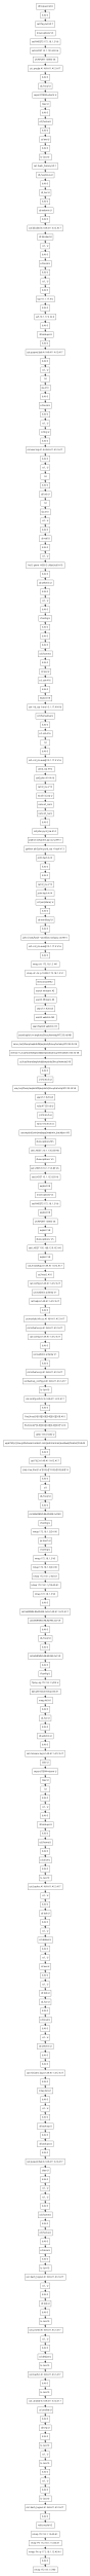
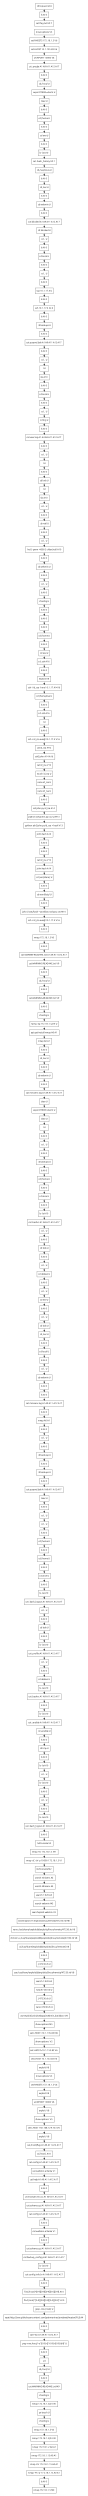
  digraph {
    fontname=Ubuntu
    rankdir=LR
    node [fontname=Ubuntu shape=box]
    edge [constraint=false fontname=Ubuntu]
    n1 [label="nmap 172.18.1.15 A0 A1 "]
    n2 [label="nmap -Pn 172.18.1.15 A0 A1 "]
    n3 [label="nmap -Pn -p- 172.18.1.15 A0 A1 "]
    n4 [label="ls A10 "]
    n5 [label="nmap 172.18.1.5 M0 "]
    n6 [label="nmap -sV 172.18.1.5 M1 "]
    n7 [label="nmap -sC -sV -p 10000 172.18.1.5 V1 "]
    n8 [label="msfconsole M2 "]
    n9 [label="search miniserv A3 "]
    n10 [label="search Miniserv A3 "]
    n11 [label="search 1.920 A3 "]
    n12 [label="search webmin M3 "]
    n13 [label="searchsploit webmin V3 "]
    n14 [label="searchsploit -m exploits/linux/remote/47230.rb M8 "]
    n15 [label="nano /usr/share/exploitdb/exploits/linux/remote/47230.rb V8 "]
    n16 [label="chmod +x /usr/share/exploitdb/exploits/linux/remote/47230.rb V8 "]
    n17 [label="cd /usr/share/exploitdb/exploits/linux/remote/ V8 "]
    n18 [label="ls A10 "]
    n19 [label="./47230.rb U"]
    n20 [label="use /usr/share/exploitdb/exploits/linux/remote/47230.rb V8 "]
    n21 [label="search 1.920 A3 "]
    n22 [label="ruby 47230.rb U"]
    n23 [label="./47230.rb U"]
    n24 [label="nano 47230.rb U"]
    n25 [label="use exploit/unix/webapp/webmin_backdoor V8 "]
    n26 [label="show options M5 "]
    n27 [label="set LHOST=10.1.135.83 M6 "]
    n28 [label="show options  V5 "]
    n29 [label="set LHOST=10.1.153.83 V6 "]
    n30 [label="set LHOST 10.1.153.83 V6 "]
    n31 [label="exploit V8 "]
    n32 [label="show options V5 "]
    n33 [label="set RHOSTS 172.18.1.5 V6 "]
    n34 [label="exploit V8 "]
    n35 [label="set RPORT 10000 V6 "]
    n36 [label="exploit  V8 "]
    n37 [label="show options  V5 "]
    n38 [label="set LHOST 192.168.129.103 V6 "]
    n39 [label="exploit  V8 "]
    n40 [label="cat /root/flag A1 A9 A11 A12 A17 "]
    n41 [label="cd /root/  A10 "]
    n42 [label="cat config A1 A9 A11 A12 A17 "]
    n43 [label="cat webmin.schema V1 "]
    n44 [label="cat help A1 A9 A11 A12 A17 "]
    n45 [label="ls A10 "]
    n46 [label="cat module.info.cz A1 A9 A11 A12 A17 "]
    n47 [label="cat schema.cgi A1 A9 A11 A12 A17 "]
    n48 [label="cat config A1 A9 A11 A12 A17 "]
    n49 [label="ls A10 "]
    n50 [label="cat webmin.schema V1 "]
    n51 [label="ls A10 "]
    n52 [label="cat schema.cgi A1 A9 A11 A12 A17 "]
    n53 [label="cat backup_config.pl A1 A9 A11 A12 A17 "]
    n54 [label="ls -la A10 "]
    n55 [label="cat config.info.hr A1 A9 A11 A12 A17 "]
    n56 [label="ls A10 "]
    n57 [label="find /root/*[0-9][0-9][0-9][0-0][0-9] A10 "]
    n58 [label="find /root/*[0-9][0-9][0-9][0-0][0-9]* A10 "]
    n59 [label="grep -rnw /root/ U"]
    n60 [label="wget http://raw.githubusercontent.com/petrmarinec/awdawd/master/FILE A4 "]
    n61 [label="ls A10 "]
    n62 [label="cat FILE A1 A9 A11 A12 A17 "]
    n63 [label="grep -rnw /root/ -e '[0-9]+([^0-9]+[0-9]+){4}' U"]
    n64 [label="ls A10 "]
    n65 [label="y U"]
    n66 [label="cd /root/ U"]
    n67 [label="ls A10 "]
    n68 [label="cat WARNING-READ-ME.txt M9 "]
    n69 [label="ifconfig U"]
    n70 [label="nmap 172.18.1.5/24 V0 "]
    n71 [label="ps touch U"]
    n72 [label="ifconfig U"]
    n73 [label="nmap 172.18.1.5 V0 "]
    n74 [label="nmap 172.18.1.5/24 V0 "]
    n75 [label="nmap 172.18.1.2 A0 A1"]
-   n76 [label="nmap 172.18.1.1/24 A0 A1 "]
    n77 [label="nmap 172.18.1.5 V0 "]
    n78 [label="ls A10 "]
    n79 [label="cat WARNIN-READ-ME.txt A1 A9 A11 A12 A17 "]
    n80 [label="cat WARNING-READ-ME.txt V9 "]
    n81 [label="ls A10 "]
    n82 [label="cd /root/ U"]
    n83 [label="ls A10 "]
    n84 [label="cat WARNING-READ-ME.txt V9 "]
    n85 [label="ls A10 "]
    n86 [label="ifconfig U"]
    n87 [label="fping -ag 172.18.1.5/24 U"]
    n88 [label="apt get-install nmap A0 A1 "]
    n89 [label="nmap A0 A1 "]
    n90 [label="ls A10 "]
    n91 [label="cd /var U"]
    n92 [label="ls A10 "]
    n93 [label="cd webmin U"]
    n94 [label="ls A10 "]
    n95 [label="cat miniserv.log A1 A9 A11 A12 A17 "]
    n96 [label="clear U"]
    n97 [label="export TERM=xterm U"]
    n98 [label="clear U"]
    n99 [label="l U"]
    n100 [label="ls A10 "]
    n101 [label="cd .. U"]
    n102 [label="ls A10 "]
    n103 [label="cd backups U"]
    n104 [label="ls A10 "]
    n105 [label="cd /home U"]
    n106 [label="ls A10 "]
    n107 [label="cd alice U"]
    n108 [label="ls A10 "]
    n109 [label="ls -la A10 "]
    n110 [label="cat .bashrc A1 A9 A11 A12 A17 "]
    n111 [label="cd .. U"]
    n112 [label="ls A10 "]
    n113 [label="cd bob U"]
    n114 [label="ls A10 "]
    n115 [label="cd .. U"]
    n116 [label="cd debian U"]
    n117 [label="ls A10 "]
    n118 [label="cd .. U"]
    n119 [label="cd eve U"]
    n120 [label="ls A10 "]
    n121 [label="cd .. U"]
    n122 [label="cd bob U"]
    n123 [label="cd /var U"]
    n124 [label="ls A10 "]
    n125 [label="cd local U"]
    n126 [label="ls A10 "]
    n127 [label="cd .. U"]
    n128 [label="cd webmin U"]
    n129 [label="ls A10 "]
    n130 [label="ls A10 "]
    n131 [label="cat miniserv.log A1 A9 A11 A12 A17 "]
    n132 [label="ls A10 "]
    n133 [label="nmap A0 A1 "]
    n134 [label="ls A10 "]
    n135 [label="cd .. U"]
    n136 [label="ls A10 "]
    n137 [label="cd backusp U"]
    n138 [label="ls A10 "]
    n139 [label="cd backups U"]
    n140 [label="ls A10 "]
    n141 [label="cat passwd.bak A1 A9 A11 A12 A17 "]
    n142 [label="clear U"]
    n143 [label="ls A10 "]
    n144 [label="cd .. U"]
    n145 [label="cd .. U"]
    n146 [label="ls A10 "]
    n147 [label="cd /home U"]
    n148 [label="ls A10 "]
    n149 [label="cd /home U"]
    n150 [label="ls A10 "]
    n151 [label="cd alice U"]
    n152 [label="ls A10 "]
    n153 [label="ls -la A10 "]
    n154 [label="cat .bash_logout A1 A9 A11 A12 A17 "]
    n155 [label="cd .. U"]
    n156 [label="ls A10 "]
    n157 [label="cd bob U"]
    n158 [label="ls A10 "]
    n159 [label="ls -la A10 "]
    n160 [label="cat .profile A1 A9 A11 A12 A17 "]
    n161 [label="cd .. U"]
    n162 [label="ls A10 "]
    n163 [label="cd debian U"]
    n164 [label="ls -la A10 "]
    n165 [label="cat .bashrc A1 A9 A11 A12 A17 "]
    n166 [label="ls A10 "]
    n167 [label="ls -la A10 "]
    n168 [label="cat .ansible A1 A9 A11 A12 A17 "]
    n169 [label="cd .ansible U"]
    n170 [label="ls A10 "]
    n171 [label="cd tmp U"]
    n172 [label="ls A10 "]
    n173 [label="ls -la A10 "]
    n174 [label="cd .. U"]
    n175 [label="ls -la A10 "]
    n176 [label="ls A10 "]
    n177 [label="cd .. U"]
    n178 [label="ls A10 "]
    n179 [label="ls -la A10 "]
    n180 [label="cat .bash_logout A1 A9 A11 A12 A17 "]
    n181 [label="ls A10 "]
    n182 [label="msfconsole V2 "]
    n183 [label="show options V5 "]
    n184 [label="set RHOSTS 172.18.1.5 V6 "]
    n185 [label="set LHOST 10.1.135.83 V6 "]
    n186 [label="set RPORT 10000 V6 "]
    n187 [label="cat .progle A1 A9 A11 A12 A17 "]
    n188 [label="ls A10 "]
    n189 [label="cd /root/ U"]
    n190 [label="export TERM=xterm U"]
    n191 [label="clear U"]
    n192 [label="ls A10 "]
    n193 [label="cd /home U"]
    n194 [label="ls A10 "]
    n195 [label="cd eve U"]
    n196 [label="ls A10 "]
    n197 [label="ls -la A10 "]
    n198 [label="cat .bash_history M11 "]
    n199 [label="cd /var/www U"]
    n200 [label="ls A10 "]
    n201 [label="cd /var U"]
    n202 [label="ls A10 "]
    n203 [label="cd webmin U"]
    n204 [label="ls A10 "]
    n205 [label="cat blocked A1 A9 A11 A12 A17 "]
    n206 [label="cd blocked U"]
    n207 [label="cd .. U"]
    n208 [label="ls A10 "]
    n209 [label="cd local U"]
    n210 [label="ls A10 "]
    n211 [label="cd .. U"]
    n212 [label="ls A10 "]
    n213 [label="scp 10.1.17.4 U"]
    n214 [label="ls A10 "]
    n215 [label="ssh 10.1.17.4 A16 "]
    n216 [label="ls A10 "]
    n217 [label="cd backups U"]
    n218 [label="ls A10 "]
    n219 [label="cat passwd.bak A1 A9 A11 A12 A17 "]
    n220 [label="ls A10 "]
    n221 [label="cd .. U"]
    n222 [label="l U"]
    n223 [label="sls A10 "]
    n224 [label="ls A10 "]
    n225 [label="cd local U"]
    n226 [label="ls A10 "]
    n227 [label="cd .. U"]
    n228 [label="cd log U"]
    n229 [label="ls A10 "]
    n230 [label="cat user.log A1 A4 A9 A11 A12 A17 "]
    n231 [label="ls A10 "]
    n232 [label="cd .. U"]
    n233 [label="l U"]
    n234 [label="ls A10 "]
    n235 [label="cd lock U"]
    n236 [label="l U"]
    n237 [label="sls A10 "]
    n238 [label="cd .. U"]
    n239 [label="ls A10 "]
    n240 [label="cd mail U"]
    n241 [label="ls A10 "]
    n242 [label="cd .. U"]
    n243 [label="find / -perm -4000 2>/dev/null A10 "]
    n244 [label="ls A10 "]
    n245 [label="cd webmin U"]
    n246 [label="ls A10 "]
    n247 [label="cd .. U"]
    n248 [label="ls A10 "]
    n249 [label="ifconfig U"]
    n250 [label="ls A10 "]
    n251 [label="ls A10 "]
    n252 [label="ls A10 "]
    n253 [label="cd /home U"]
    n254 [label="ls A10 "]
    n255 [label="cd eve U"]
    n256 [label="cd .ssh A16 "]
    n257 [label="ls A10 "]
    n258 [label="exploit V8 "]
    n259 [label="ssh -i id_rsa -l eve 10.1.17.4 M16 "]
    n260 [label="cd /home/eve U"]
    n261 [label="ls A10 "]
    n262 [label="cd .ssh A16 "]
    n263 [label="l U"]
    n264 [label="ls A10 "]
    n265 [label="ssh -i id_rsa eve@10.1.17.4 V16 "]
    n266 [label="cat id_rsa M12 "]
    n267 [label="ssh2john A14 A16 "]
    n268 [label="cat id_rsa V12 "]
    n269 [label="touch id_rsa U"]
    n270 [label="nano id_rsa U"]
    n271 [label="nano id_rsa U"]
    n272 [label="ls A10 "]
    n273 [label="ss2john.py id_rsa A14 "]
    n274 [label="python ssh2john.py id_rsa M13 "]
    n275 [label="python ssh2john.py id_rsa > hash V13 "]
    n276 [label="john hash A14 "]
    n277 [label="ls A10 "]
    n278 [label="ls A10 "]
    n279 [label="cat id_rsa V12 "]
    n280 [label="john hash A14 "]
    n281 [label="cd /usr/share/ U"]
    n282 [label="ls A10 "]
    n283 [label="cd wordlists/ U"]
    n284 [label="ls A10 "]
    n285 [label="john /root/hash --wordlist=rockyou.txt M14 "]
    n286 [label="ssh -i id_rsa eve@10.1.17.4 V16 "]
    n287 [label="ls A10 "]
    n288 [label="cd top-secret U"]
    n289 [label="ls A10 "]
    n290 [label="cat flag.txt M17 "]
    n1 -> n2
    n2 -> n3
    n3 -> n4
    n4 -> n5
    n6 -> n7
    n7 -> n8
    n8 -> n9
    n9 -> n10
    n10 -> n11
    n11 -> n12
    n12 -> n13
    n13 -> n14
    n14 -> n15
    n15 -> n16
    n16 -> n17
    n17 -> n18
    n18 -> n19
    n19 -> n20
    n20 -> n21
    n21 -> n22
    n22 -> n23
    n23 -> n24
    n24 -> n25
    n25 -> n26
    n27 -> n26
    n27 -> n28
    n28 -> n29
    n29 -> n30
    n30 -> n31
    n31 -> n32
    n32 -> n33
    n33 -> n34
    n34 -> n35
    n35 -> n36
    n36 -> n37
    n37 -> n38
    n38 -> n39
    n39 -> n40
    n40 -> n41
    n41 -> n42
    n42 -> n43
    n43 -> n44
    n44 -> n45
    n45 -> n46
    n46 -> n47
    n47 -> n48
    n48 -> n49
    n49 -> n50
    n50 -> n51
    n51 -> n52
    n52 -> n53
    n53 -> n54
    n54 -> n55
    n55 -> n56
    n56 -> n57
    n57 -> n58
    n58 -> n59
    n59 -> n60
    n60 -> n61
    n61 -> n62
    n62 -> n63
    n63 -> n64
    n64 -> n65
    n65 -> n66
    n66 -> n67
    n67 -> n68
    n68 -> n69
    n69 -> n70
    n70 -> n71
    n71 -> n72
    n72 -> n73
    n73 -> n74
    n74 -> n75
-   n75 -> n76
-   n76 -> n77
    n77 -> n78
    n78 -> n79
    n79 -> n80
    n80 -> n81
    n81 -> n82
    n82 -> n83
    n83 -> n84
    n84 -> n85
    n85 -> n86
    n86 -> n87
    n87 -> n88
    n88 -> n89
    n89 -> n90
    n90 -> n91
    n91 -> n92
    n92 -> n93
    n93 -> n94
    n94 -> n95
    n95 -> n96
    n96 -> n97
    n97 -> n98
    n98 -> n99
    n99 -> n100
    n100 -> n101
    n101 -> n102
    n102 -> n103
    n103 -> n104
    n104 -> n105
    n105 -> n106
    n106 -> n107
    n107 -> n108
    n108 -> n109
    n109 -> n110
    n110 -> n111
    n111 -> n112
    n112 -> n113
    n113 -> n114
    n114 -> n115
    n115 -> n116
    n116 -> n117
    n117 -> n118
    n118 -> n119
    n119 -> n120
    n120 -> n121
    n121 -> n122
    n122 -> n123
    n123 -> n124
    n124 -> n125
    n125 -> n126
    n126 -> n127
    n127 -> n128
    n128 -> n129
    n129 -> n130
    n130 -> n131
    n131 -> n132
    n132 -> n133
    n133 -> n134
    n134 -> n135
    n135 -> n136
    n136 -> n137
    n137 -> n138
    n138 -> n139
    n139 -> n140
    n140 -> n141
    n141 -> n142
    n142 -> n143
    n143 -> n144
    n144 -> n145
    n145 -> n146
    n146 -> n147
    n147 -> n148
    n148 -> n149
    n149 -> n150
    n150 -> n151
    n151 -> n152
    n152 -> n153
    n153 -> n154
    n154 -> n155
    n155 -> n156
    n156 -> n157
    n157 -> n158
    n158 -> n159
    n159 -> n160
    n160 -> n161
    n161 -> n162
    n162 -> n163
    n163 -> n164
    n164 -> n165
    n165 -> n166
    n166 -> n167
    n167 -> n168
    n168 -> n169
    n169 -> n170
    n170 -> n171
    n171 -> n172
    n172 -> n173
    n173 -> n174
    n174 -> n175
    n175 -> n176
    n176 -> n177
    n177 -> n178
    n178 -> n179
    n179 -> n180
    n180 -> n181
    n181 -> n182
    n183 -> n184
    n184 -> n185
    n185 -> n186
    n186 -> n187
    n187 -> n188
    n188 -> n189
    n189 -> n190
    n190 -> n191
    n191 -> n192
    n192 -> n193
    n193 -> n194
    n194 -> n195
    n195 -> n196
    n196 -> n197
    n197 -> n198
    n198 -> n199
    n199 -> n200
    n200 -> n201
    n201 -> n202
    n202 -> n203
    n203 -> n204
    n204 -> n205
    n205 -> n206
    n206 -> n207
    n207 -> n208
    n208 -> n209
    n209 -> n210
    n210 -> n211
    n211 -> n212
    n212 -> n213
    n213 -> n214
    n214 -> n215
    n215 -> n216
    n216 -> n217
    n217 -> n218
    n218 -> n219
    n219 -> n220
    n220 -> n221
    n221 -> n222
    n222 -> n223
    n223 -> n224
    n224 -> n225
    n225 -> n226
    n226 -> n227
    n227 -> n228
    n228 -> n229
    n229 -> n230
    n230 -> n231
    n231 -> n232
    n232 -> n233
    n233 -> n234
    n234 -> n235
    n235 -> n236
    n236 -> n237
    n237 -> n238
    n238 -> n239
    n239 -> n240
    n240 -> n241
    n241 -> n242
    n242 -> n243
    n243 -> n244
    n244 -> n245
    n245 -> n246
    n246 -> n247
    n247 -> n248
    n248 -> n249
    n249 -> n250
    n250 -> n251
    n251 -> n252
    n252 -> n253
    n253 -> n254
    n254 -> n255
    n255 -> n256
    n256 -> n257
    n257 -> n258
    n258 -> n259
    n259 -> n260
    n260 -> n261
    n261 -> n262
    n262 -> n263
    n263 -> n264
    n264 -> n265
    n265 -> n266
    n266 -> n267
    n267 -> n268
    n268 -> n269
    n269 -> n270
    n270 -> n271
    n271 -> n272
    n272 -> n273
    n273 -> n274
    n274 -> n275
    n275 -> n276
    n276 -> n277
    n277 -> n278
    n278 -> n279
    n279 -> n280
    n280 -> n281
    n281 -> n282
    n282 -> n283
    n283 -> n284
    n284 -> n285
    n285 -> n286
    n286 -> n287
    n288 -> n289
    n289 -> n290
  }
